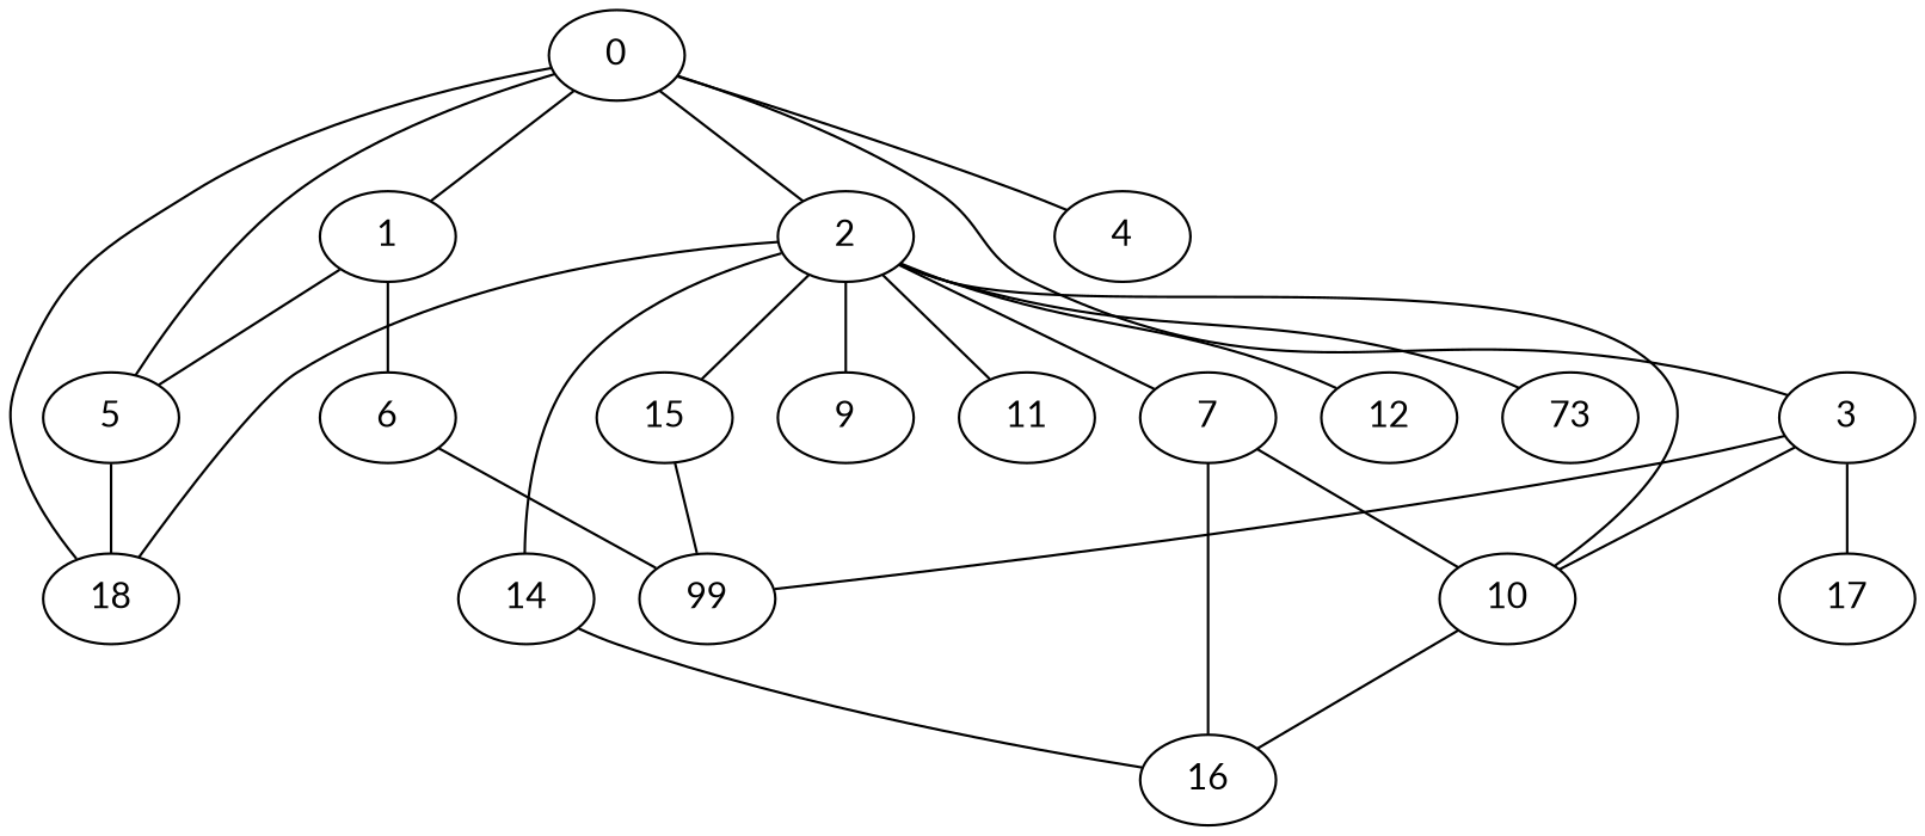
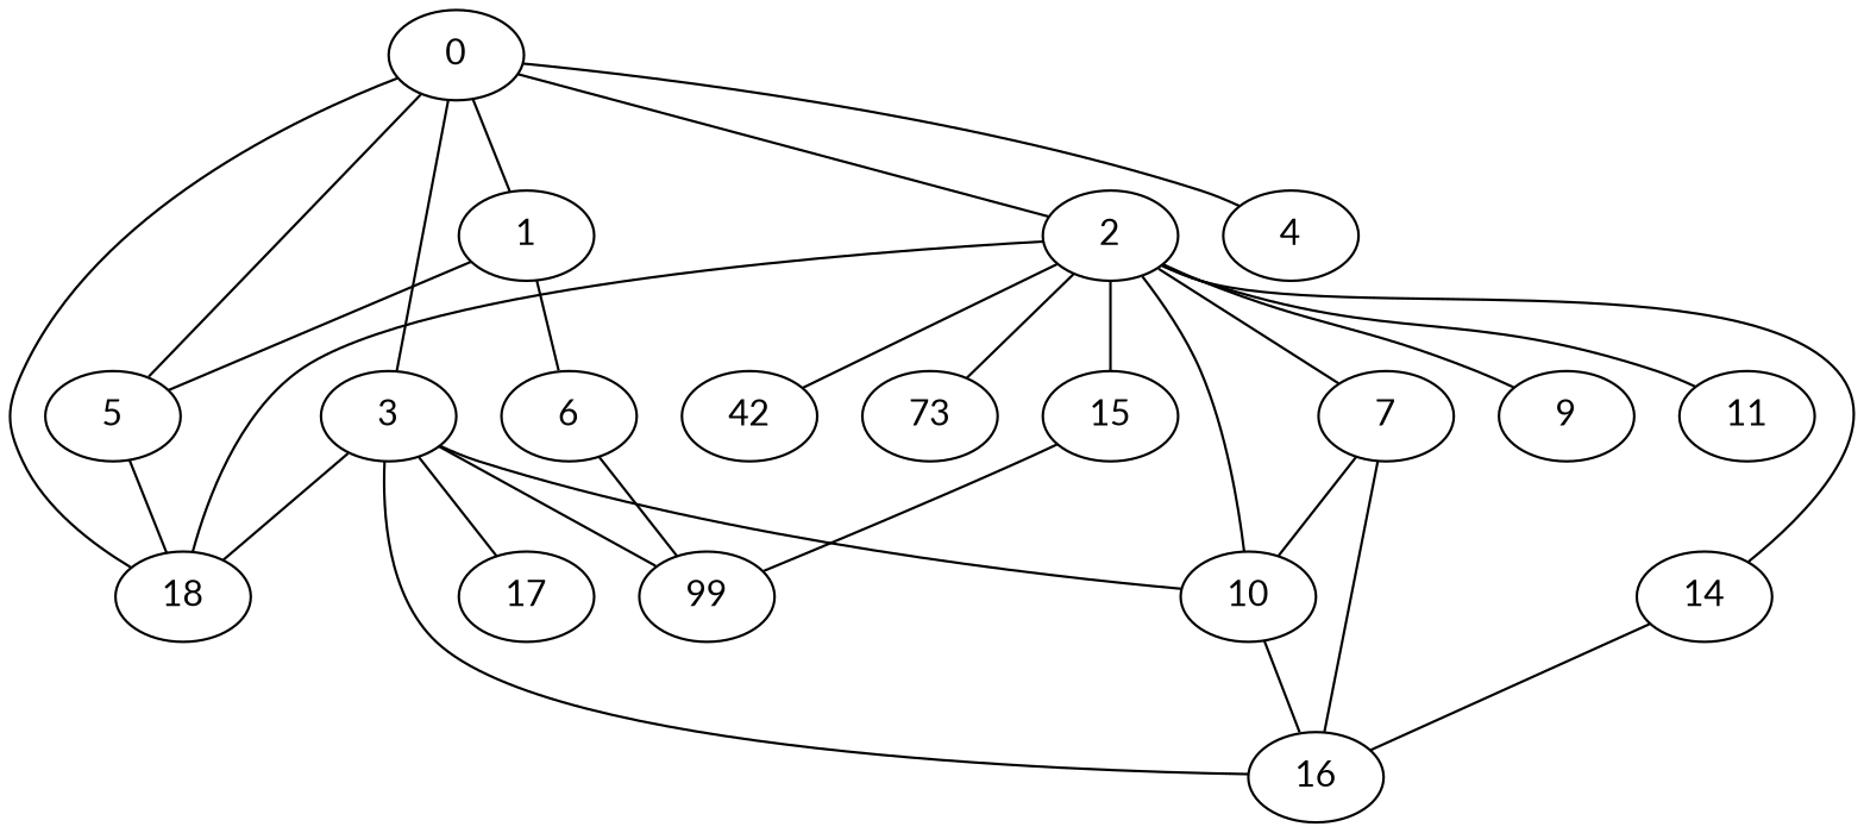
  graph {
    fontname=Lato
    node [fontname=Lato]
    edge [fontname=Lato]
    0
    1
    2
    3
    4
    5
    18
    6
    7
    9
    10
    11
-   12
+   12 [label=42]
    n14 [label=73]
    14
    15
    16
    17
    n19 [label=99]
    0 -- 1
    0 -- 2
    0 -- 3
    0 -- 4
    0 -- 5
    0 -- 18
    1 -- 5
    1 -- 6
    2 -- 18
    2 -- 7
    2 -- 9
    2 -- 10
    2 -- 11
    2 -- 12
    2 -- n14
    2 -- 14
    2 -- 15
+   3 -- 18
    3 -- 10
+   3 -- 16
    3 -- 17
    3 -- n19
    5 -- 18
    6 -- n19
    7 -- 10
    7 -- 16
    10 -- 16
    14 -- 16
    15 -- n19
  }
